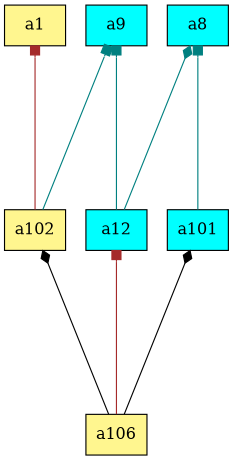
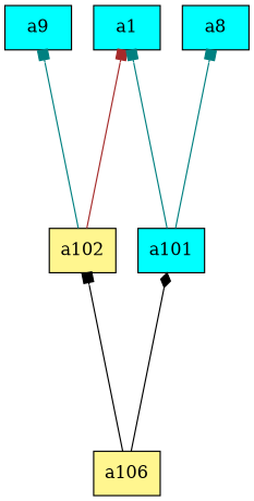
  digraph {
    rankdir=BT
    ranksep=2.0
    node [fillcolor=cyan shape=record style=filled]
    edge [arrowhead=box color=teal]
    n1 [fillcolor=khaki1 label="{a102}"]
-   n2 [fillcolor=khaki1 label="{a1}"]
+   n2 [label="{a1}"]
    n3 [label="{a9}"]
    n4 [fillcolor=khaki1 label="{a106}"]
-   n5 [label="{a12}"]
    n6 [label="{a101}"]
    n7 [label="{a8}"]
    n1 -> n2 [color=brown]
    n1 -> n3
-   n4 -> n1 [arrowhead=diamond color=black]
-   n4 -> n5 [color=brown]
+   n4 -> n1 [color=black]
    n4 -> n6 [arrowhead=diamond color=black]
-   n5 -> n3
-   n5 -> n7 [arrowhead=diamond]
+   n6 -> n2
    n6 -> n7
  }
